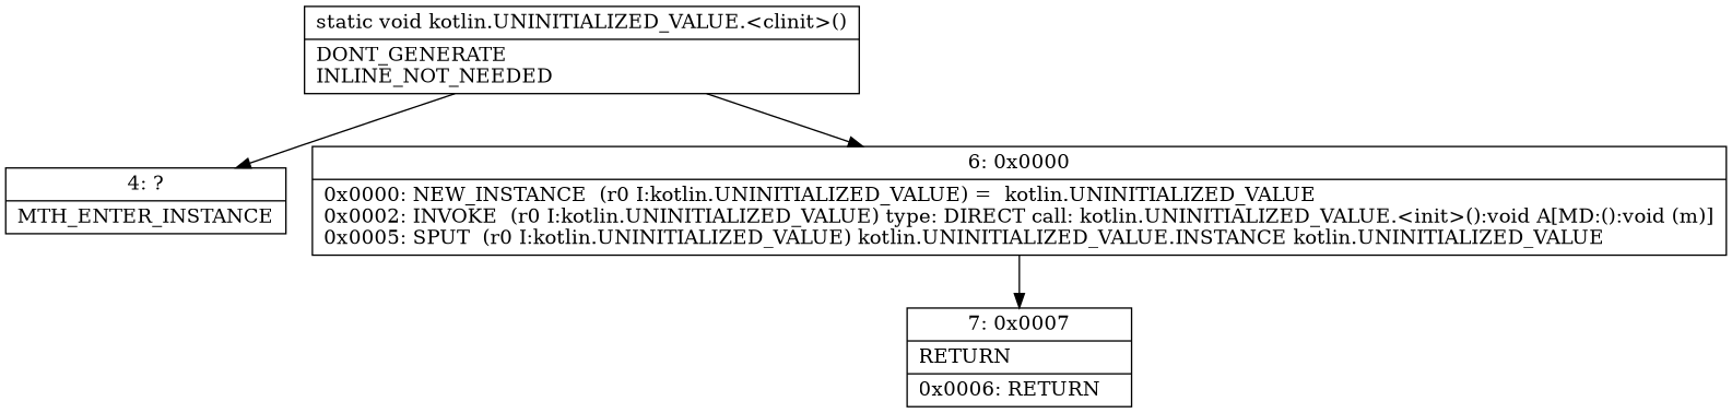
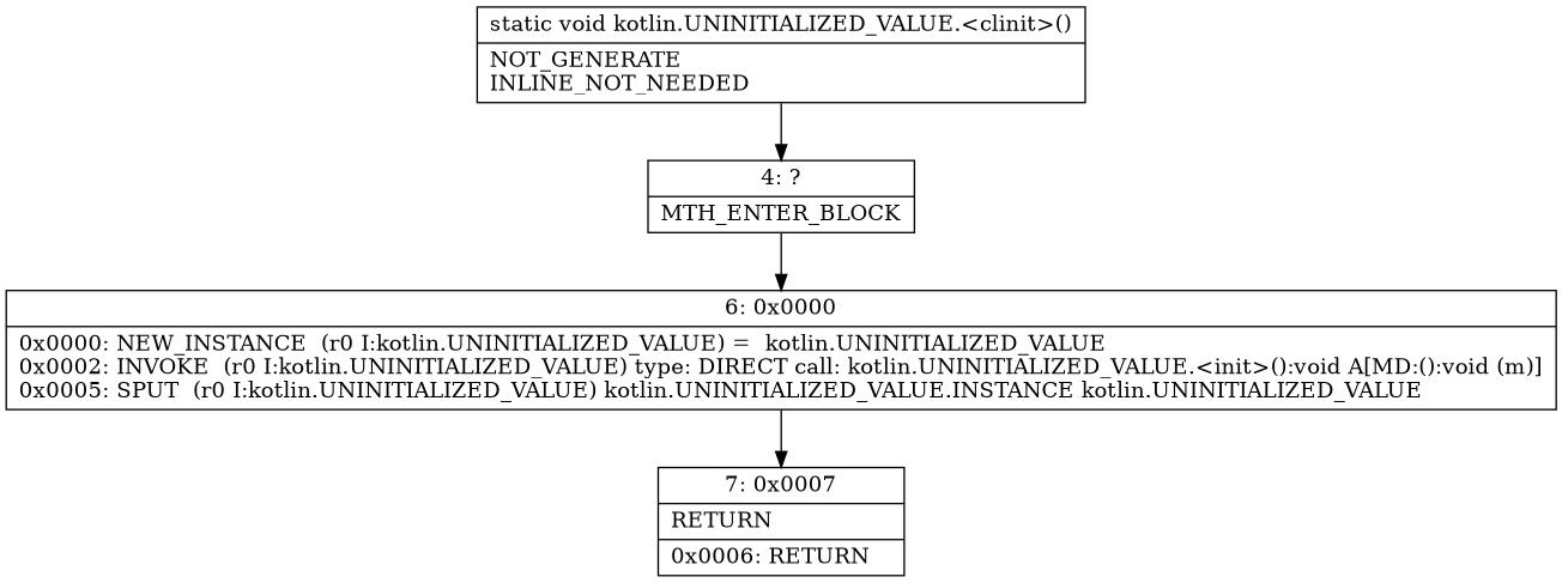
  digraph {
    node [shape=record]
-   n1 [label="{4\:\ ?|MTH_ENTER_INSTANCE\l}"]
+   n1 [label="{4\:\ ?|MTH_ENTER_BLOCK\l}"]
    n2 [label="{6\:\ 0x0000|0x0000: NEW_INSTANCE  (r0 I:kotlin.UNINITIALIZED_VALUE) =  kotlin.UNINITIALIZED_VALUE \l0x0002: INVOKE  (r0 I:kotlin.UNINITIALIZED_VALUE) type: DIRECT call: kotlin.UNINITIALIZED_VALUE.\<init\>():void A[MD:():void (m)]\l0x0005: SPUT  (r0 I:kotlin.UNINITIALIZED_VALUE) kotlin.UNINITIALIZED_VALUE.INSTANCE kotlin.UNINITIALIZED_VALUE \l}"]
    n3 [label="{7\:\ 0x0007|RETURN\l|0x0006: RETURN   \l}"]
-   n4 [label="{static void kotlin.UNINITIALIZED_VALUE.\<clinit\>()  | DONT_GENERATE\lINLINE_NOT_NEEDED\l}"]
-   n4 -> n2
+   n4 [label="{static void kotlin.UNINITIALIZED_VALUE.\<clinit\>()  | NOT_GENERATE\lINLINE_NOT_NEEDED\l}"]
+   n1 -> n2
    n2 -> n3
    n4 -> n1
  }
